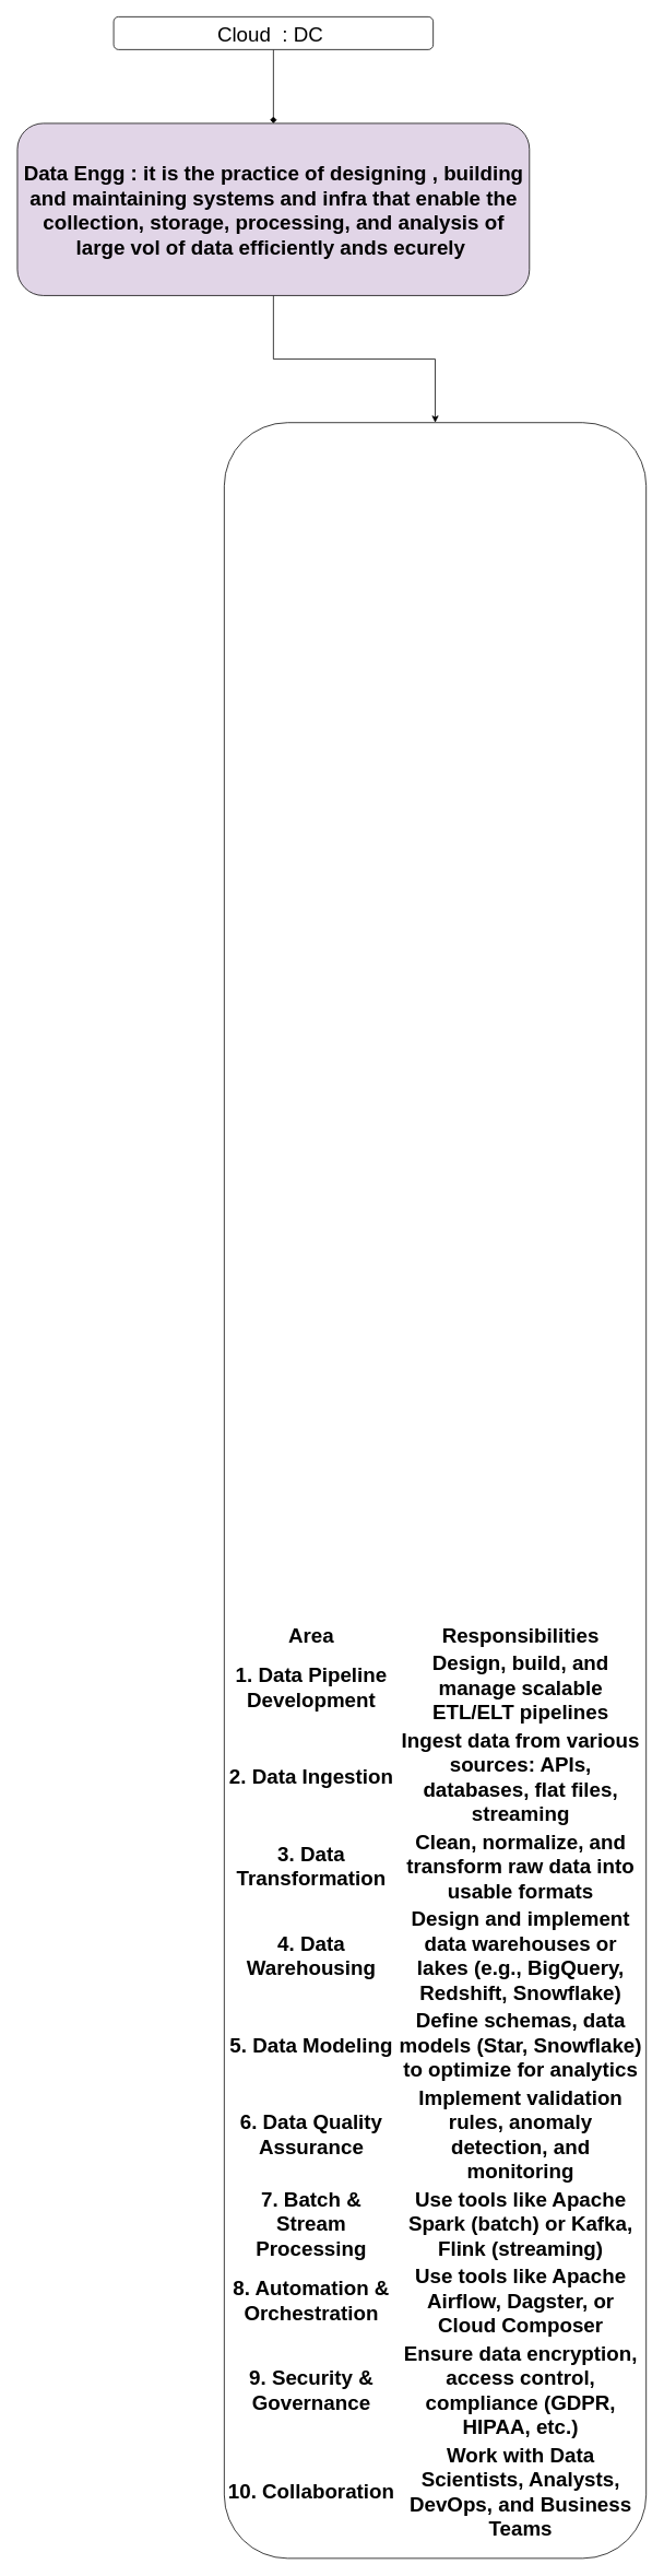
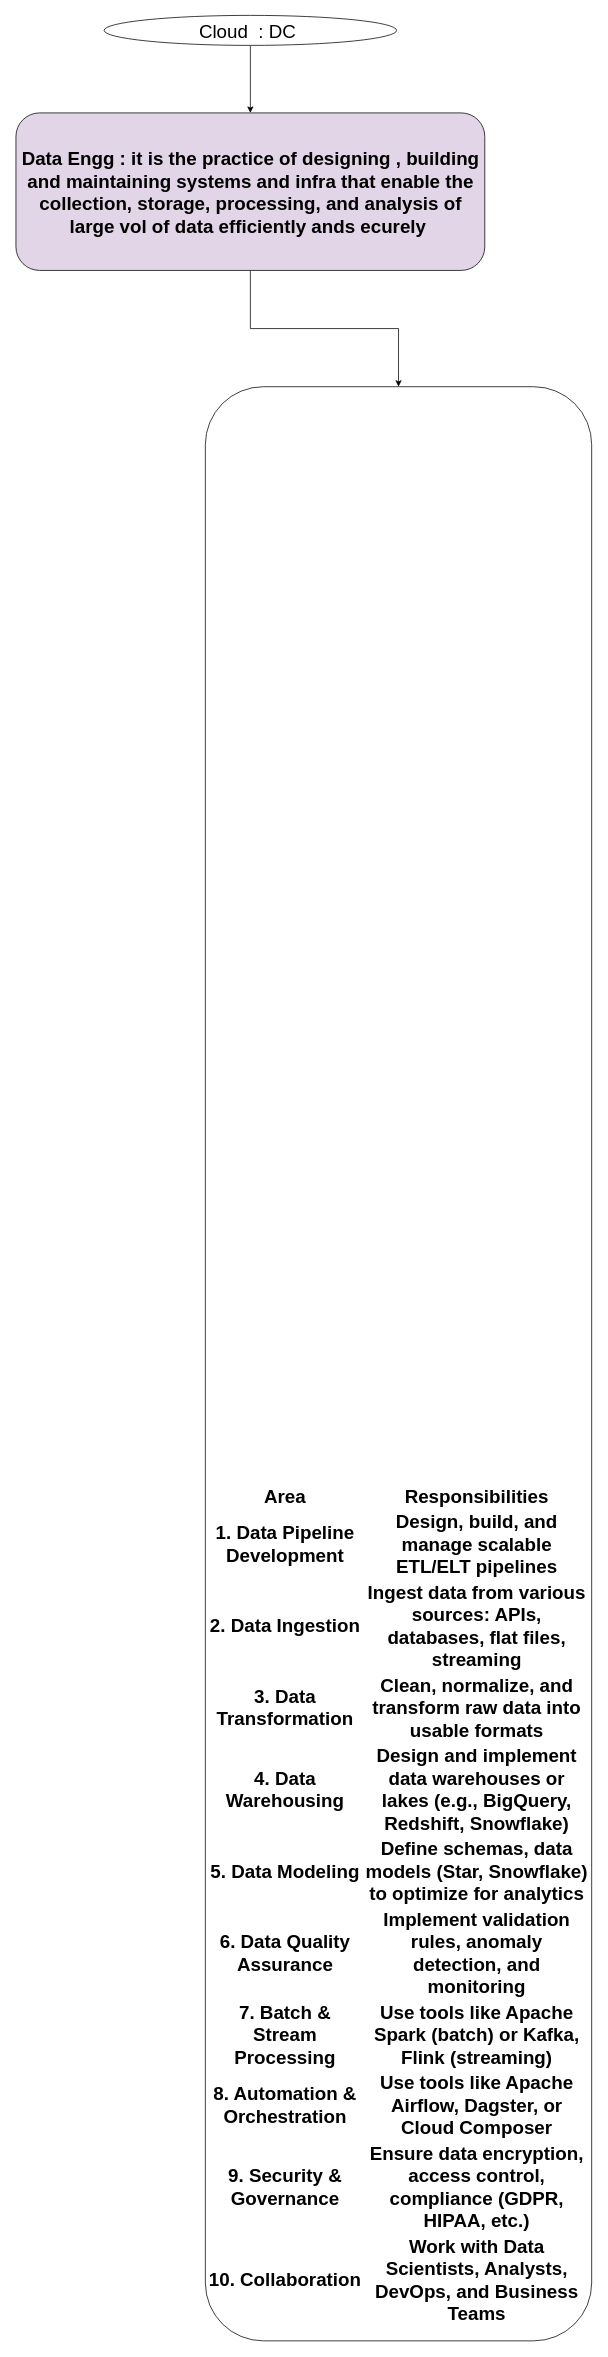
  <mxCell id="0" />
  <mxCell id="1" parent="0" />
- <mxCell id="2" value="" style="edgeStyle=orthogonalEdgeStyle;rounded=0;orthogonalLoop=1;jettySize=auto;html=1;endArrow=diamond;" edge="1" parent="1" source="3" target="5"><mxGeometry relative="1" as="geometry" /></mxCell>
- <mxCell id="3" value="Cloud&amp;nbsp; : DC&amp;nbsp;" style="rounded=1;whiteSpace=wrap;html=1;fontSize=25;" vertex="1" parent="1"><mxGeometry x="138" y="20" width="390" height="40" as="geometry" /></mxCell>
+ <mxCell id="2" value="" style="edgeStyle=orthogonalEdgeStyle;rounded=0;orthogonalLoop=1;jettySize=auto;html=1;" edge="1" parent="1" source="3" target="5"><mxGeometry relative="1" as="geometry" /></mxCell>
+ <mxCell id="3" value="Cloud&amp;nbsp; : DC&amp;nbsp;" style="ellipse;whiteSpace=wrap;html=1;fontSize=25;" vertex="1" parent="1"><mxGeometry x="138" y="20" width="390" height="40" as="geometry" /></mxCell>
  <mxCell id="4" value="" style="edgeStyle=orthogonalEdgeStyle;rounded=0;orthogonalLoop=1;jettySize=auto;html=1;" edge="1" parent="1" source="5" target="6"><mxGeometry relative="1" as="geometry" /></mxCell>
  <mxCell id="5" value="Data Engg : it is the practice of designing , building and maintaining systems and infra that enable the collection, storage, processing, and analysis of large vol of data efficiently ands ecurely&amp;nbsp;" style="whiteSpace=wrap;html=1;fontSize=25;rounded=1;fontStyle=1;fillColor=#e1d5e7;" vertex="1" parent="1"><mxGeometry x="20.5" y="150" width="625" height="210" as="geometry" /></mxCell>
  <mxCell id="6" value="&lt;table&gt;&lt;br/&gt;&lt;thead&gt;&lt;br/&gt;&lt;tr&gt;&lt;br/&gt;&lt;th&gt;Area&lt;/th&gt;&lt;br/&gt;&lt;th&gt;Responsibilities&lt;/th&gt;&lt;br/&gt;&lt;/tr&gt;&lt;br/&gt;&lt;/thead&gt;&lt;br/&gt;&lt;tbody&gt;&lt;br/&gt;&lt;tr&gt;&lt;br/&gt;&lt;td&gt;&lt;strong&gt;1. Data Pipeline Development&lt;/strong&gt;&lt;/td&gt;&lt;br/&gt;&lt;td&gt;Design, build, and manage scalable &lt;strong&gt;ETL/ELT&lt;/strong&gt; pipelines&lt;/td&gt;&lt;br/&gt;&lt;/tr&gt;&lt;br/&gt;&lt;tr&gt;&lt;br/&gt;&lt;td&gt;&lt;strong&gt;2. Data Ingestion&lt;/strong&gt;&lt;/td&gt;&lt;br/&gt;&lt;td&gt;Ingest data from various sources: APIs, databases, flat files, streaming&lt;/td&gt;&lt;br/&gt;&lt;/tr&gt;&lt;br/&gt;&lt;tr&gt;&lt;br/&gt;&lt;td&gt;&lt;strong&gt;3. Data Transformation&lt;/strong&gt;&lt;/td&gt;&lt;br/&gt;&lt;td&gt;Clean, normalize, and transform raw data into usable formats&lt;/td&gt;&lt;br/&gt;&lt;/tr&gt;&lt;br/&gt;&lt;tr&gt;&lt;br/&gt;&lt;td&gt;&lt;strong&gt;4. Data Warehousing&lt;/strong&gt;&lt;/td&gt;&lt;br/&gt;&lt;td&gt;Design and implement data warehouses or lakes (e.g., BigQuery, Redshift, Snowflake)&lt;/td&gt;&lt;br/&gt;&lt;/tr&gt;&lt;br/&gt;&lt;tr&gt;&lt;br/&gt;&lt;td&gt;&lt;strong&gt;5. Data Modeling&lt;/strong&gt;&lt;/td&gt;&lt;br/&gt;&lt;td&gt;Define schemas, data models (Star, Snowflake) to optimize for analytics&lt;/td&gt;&lt;br/&gt;&lt;/tr&gt;&lt;br/&gt;&lt;tr&gt;&lt;br/&gt;&lt;td&gt;&lt;strong&gt;6. Data Quality Assurance&lt;/strong&gt;&lt;/td&gt;&lt;br/&gt;&lt;td&gt;Implement validation rules, anomaly detection, and monitoring&lt;/td&gt;&lt;br/&gt;&lt;/tr&gt;&lt;br/&gt;&lt;tr&gt;&lt;br/&gt;&lt;td&gt;&lt;strong&gt;7. Batch &amp;amp; Stream Processing&lt;/strong&gt;&lt;/td&gt;&lt;br/&gt;&lt;td&gt;Use tools like Apache Spark (batch) or Kafka, Flink (streaming)&lt;/td&gt;&lt;br/&gt;&lt;/tr&gt;&lt;br/&gt;&lt;tr&gt;&lt;br/&gt;&lt;td&gt;&lt;strong&gt;8. Automation &amp;amp; Orchestration&lt;/strong&gt;&lt;/td&gt;&lt;br/&gt;&lt;td&gt;Use tools like &lt;strong&gt;Apache Airflow&lt;/strong&gt;, &lt;strong&gt;Dagster&lt;/strong&gt;, or &lt;strong&gt;Cloud Composer&lt;/strong&gt;&lt;/td&gt;&lt;br/&gt;&lt;/tr&gt;&lt;br/&gt;&lt;tr&gt;&lt;br/&gt;&lt;td&gt;&lt;strong&gt;9. Security &amp;amp; Governance&lt;/strong&gt;&lt;/td&gt;&lt;br/&gt;&lt;td&gt;Ensure data encryption, access control, compliance (GDPR, HIPAA, etc.)&lt;/td&gt;&lt;br/&gt;&lt;/tr&gt;&lt;br/&gt;&lt;tr&gt;&lt;br/&gt;&lt;td&gt;&lt;strong&gt;10. Collaboration&lt;/strong&gt;&lt;/td&gt;&lt;br/&gt;&lt;td&gt;Work with Data Scientists, Analysts, DevOps, and Business Teams&lt;/td&gt;&lt;br/&gt;&lt;/tr&gt;&lt;br/&gt;&lt;/tbody&gt;&lt;/table&gt;" style="whiteSpace=wrap;html=1;fontSize=25;rounded=1;fontStyle=1;" vertex="1" parent="1"><mxGeometry x="273" y="515" width="515" height="2605" as="geometry" /></mxCell>
